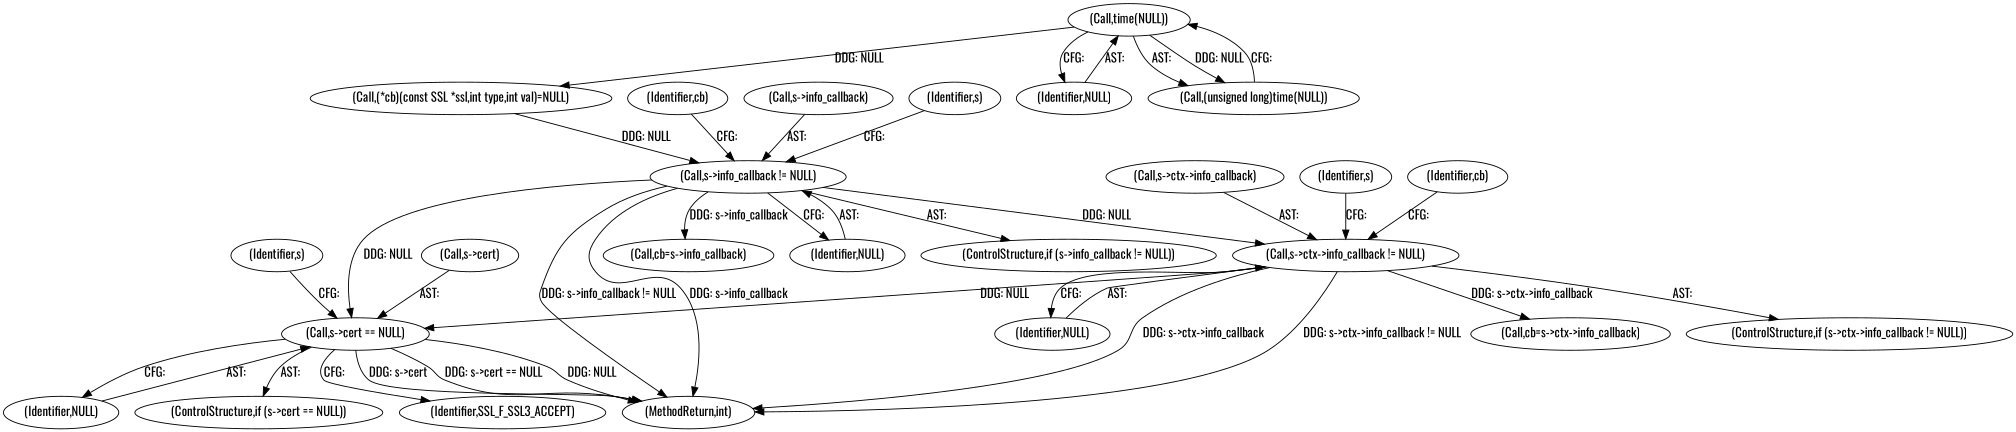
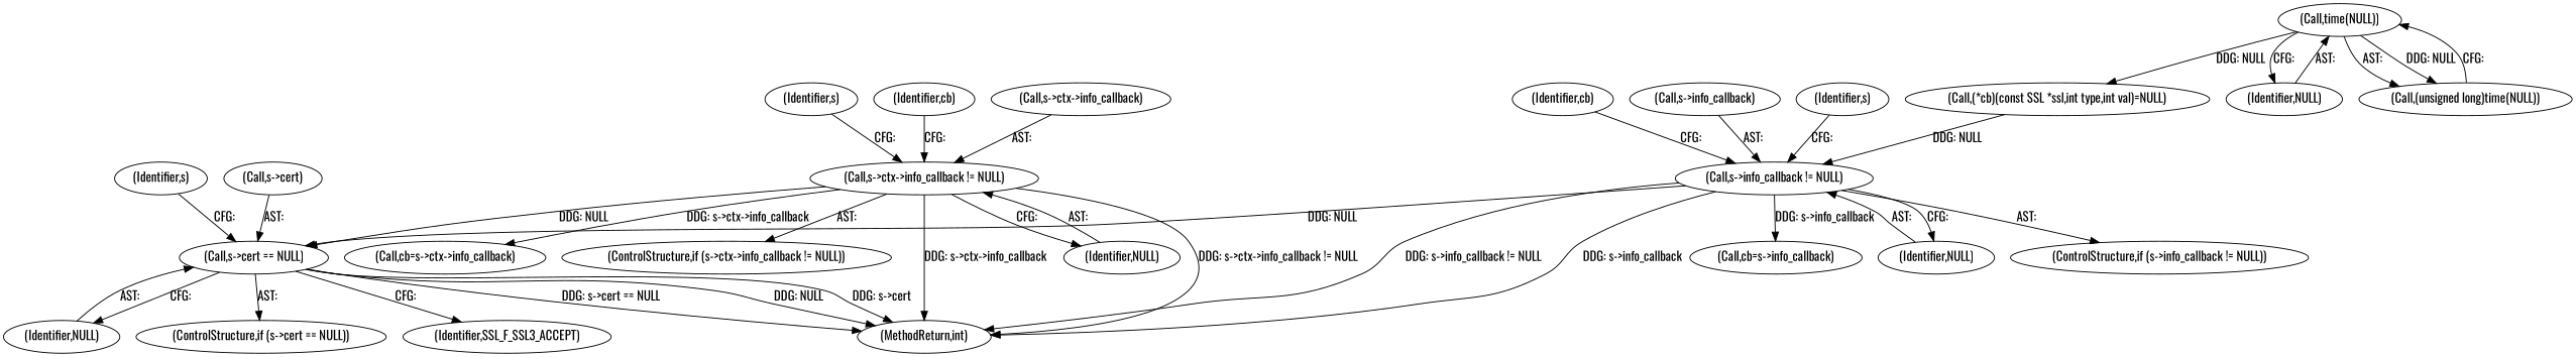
  digraph {
    fontname=Oswald
    node [fontname=Oswald]
    edge [fontname=Oswald]
    n1 [label="(Call,s->cert == NULL)"]
    n2 [label="(Identifier,NULL)"]
    n3 [label="(MethodReturn,int)"]
    n4 [label="(ControlStructure,if (s->cert == NULL))"]
    n5 [label="(Identifier,SSL_F_SSL3_ACCEPT)"]
    n6 [label="(Call,s->ctx->info_callback != NULL)"]
    n7 [label="(Call,cb=s->ctx->info_callback)"]
    n8 [label="(ControlStructure,if (s->ctx->info_callback != NULL))"]
    n9 [label="(Identifier,NULL)"]
    n10 [label="(Call,s->info_callback != NULL)"]
    n11 [label="(Call,cb=s->info_callback)"]
    n12 [label="(Identifier,NULL)"]
    n13 [label="(ControlStructure,if (s->info_callback != NULL))"]
    n14 [label="(Call,time(NULL))"]
    n15 [label="(Identifier,NULL)"]
    n16 [label="(Call,(unsigned long)time(NULL))"]
    n17 [label="(Call,(*cb)(const SSL *ssl,int type,int val)=NULL)"]
    n18 [label="(Identifier,s)"]
    n19 [label="(Identifier,s)"]
    n20 [label="(Identifier,cb)"]
    n21 [label="(Identifier,cb)"]
    n22 [label="(Call,s->info_callback)"]
    n23 [label="(Call,s->ctx->info_callback)"]
    n24 [label="(Call,s->cert)"]
    n25 [label="(Identifier,s)"]
    n1 -> n2 [label="CFG: "]
    n1 -> n3 [label="DDG: NULL"]
    n1 -> n3 [label="DDG: s->cert"]
    n1 -> n3 [label="DDG: s->cert == NULL"]
    n1 -> n4 [label="AST: "]
    n1 -> n5 [label="CFG: "]
    n2 -> n1 [label="AST: "]
    n6 -> n1 [label="DDG: NULL"]
    n6 -> n3 [label="DDG: s->ctx->info_callback != NULL"]
    n6 -> n3 [label="DDG: s->ctx->info_callback"]
    n6 -> n7 [label="DDG: s->ctx->info_callback"]
    n6 -> n8 [label="AST: "]
    n6 -> n9 [label="CFG: "]
    n9 -> n6 [label="AST: "]
    n10 -> n1 [label="DDG: NULL"]
    n10 -> n3 [label="DDG: s->info_callback"]
    n10 -> n3 [label="DDG: s->info_callback != NULL"]
-   n10 -> n6 [label="DDG: NULL"]
    n10 -> n11 [label="DDG: s->info_callback"]
    n10 -> n12 [label="CFG: "]
    n10 -> n13 [label="AST: "]
    n12 -> n10 [label="AST: "]
    n14 -> n15 [label="CFG: "]
    n14 -> n16 [label="AST: "]
    n14 -> n16 [label="DDG: NULL"]
    n14 -> n17 [label="DDG: NULL"]
    n15 -> n14 [label="AST: "]
    n16 -> n14 [label="CFG: "]
    n17 -> n10 [label="DDG: NULL"]
    n18 -> n6 [label="CFG: "]
    n19 -> n1 [label="CFG: "]
    n20 -> n6 [label="CFG: "]
    n21 -> n10 [label="CFG: "]
    n22 -> n10 [label="AST: "]
    n23 -> n6 [label="AST: "]
    n24 -> n1 [label="AST: "]
    n25 -> n10 [label="CFG: "]
  }
